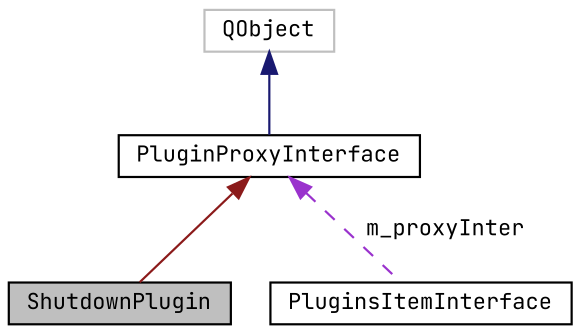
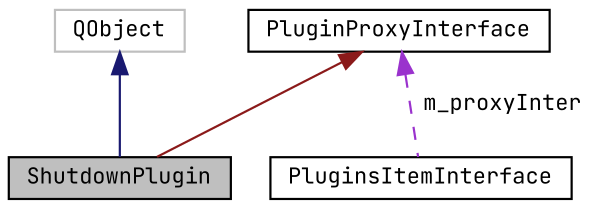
  digraph {
    fontname="JetBrains Mono"
    node [color=black fillcolor=white fontname="JetBrains Mono" fontsize=10 shape=record style=filled]
    edge [dir=back fontname="JetBrains Mono" fontsize=10 labelfontname=Helvetica labelfontsize=10 style=solid]
    n1 [fillcolor=grey75 fontcolor=black height=0.2 label=ShutdownPlugin width=0.4]
    n2 [color=grey75 height=0.2 label=QObject width=0.4]
    n3 [height=0.2 label=PluginsItemInterface width=0.4]
    n4 [height=0.2 label=PluginProxyInterface width=0.4]
-   n2 -> n4 [color=midnightblue]
+   n2 -> n1 [color=midnightblue]
    n4 -> n1 [color=firebrick4]
    n4 -> n3 [color=darkorchid3 label=" m_proxyInter" style=dashed]
  }
